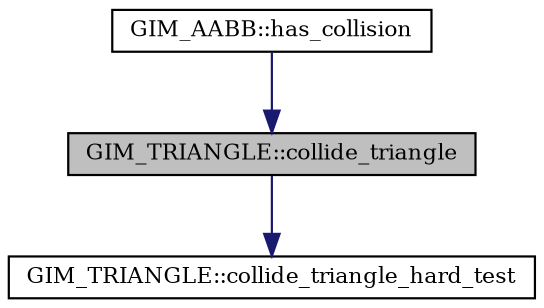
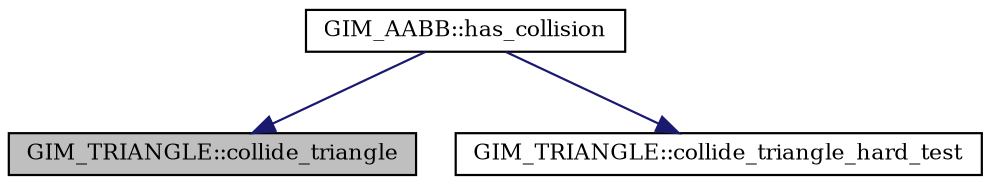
  digraph {
    fontname="DejaVu Serif"
    rankdir=TB
    node [color=black fontname="DejaVu Serif" fontsize=10 shape=record]
    edge [color=midnightblue fontname="DejaVu Serif" fontsize=10 labelfontname=FreeSans labelfontsize=10 style=solid]
    n1 [fillcolor=grey75 fontcolor=black height=0.2 label="GIM_TRIANGLE::collide_triangle" style=filled width=0.4]
    n2 [height=0.2 label="GIM_TRIANGLE::collide_triangle_hard_test" width=0.4]
    n3 [height=0.2 label="GIM_AABB::has_collision" width=0.4]
-   n1 -> n2
+   n3 -> n2
    n3 -> n1
  }
